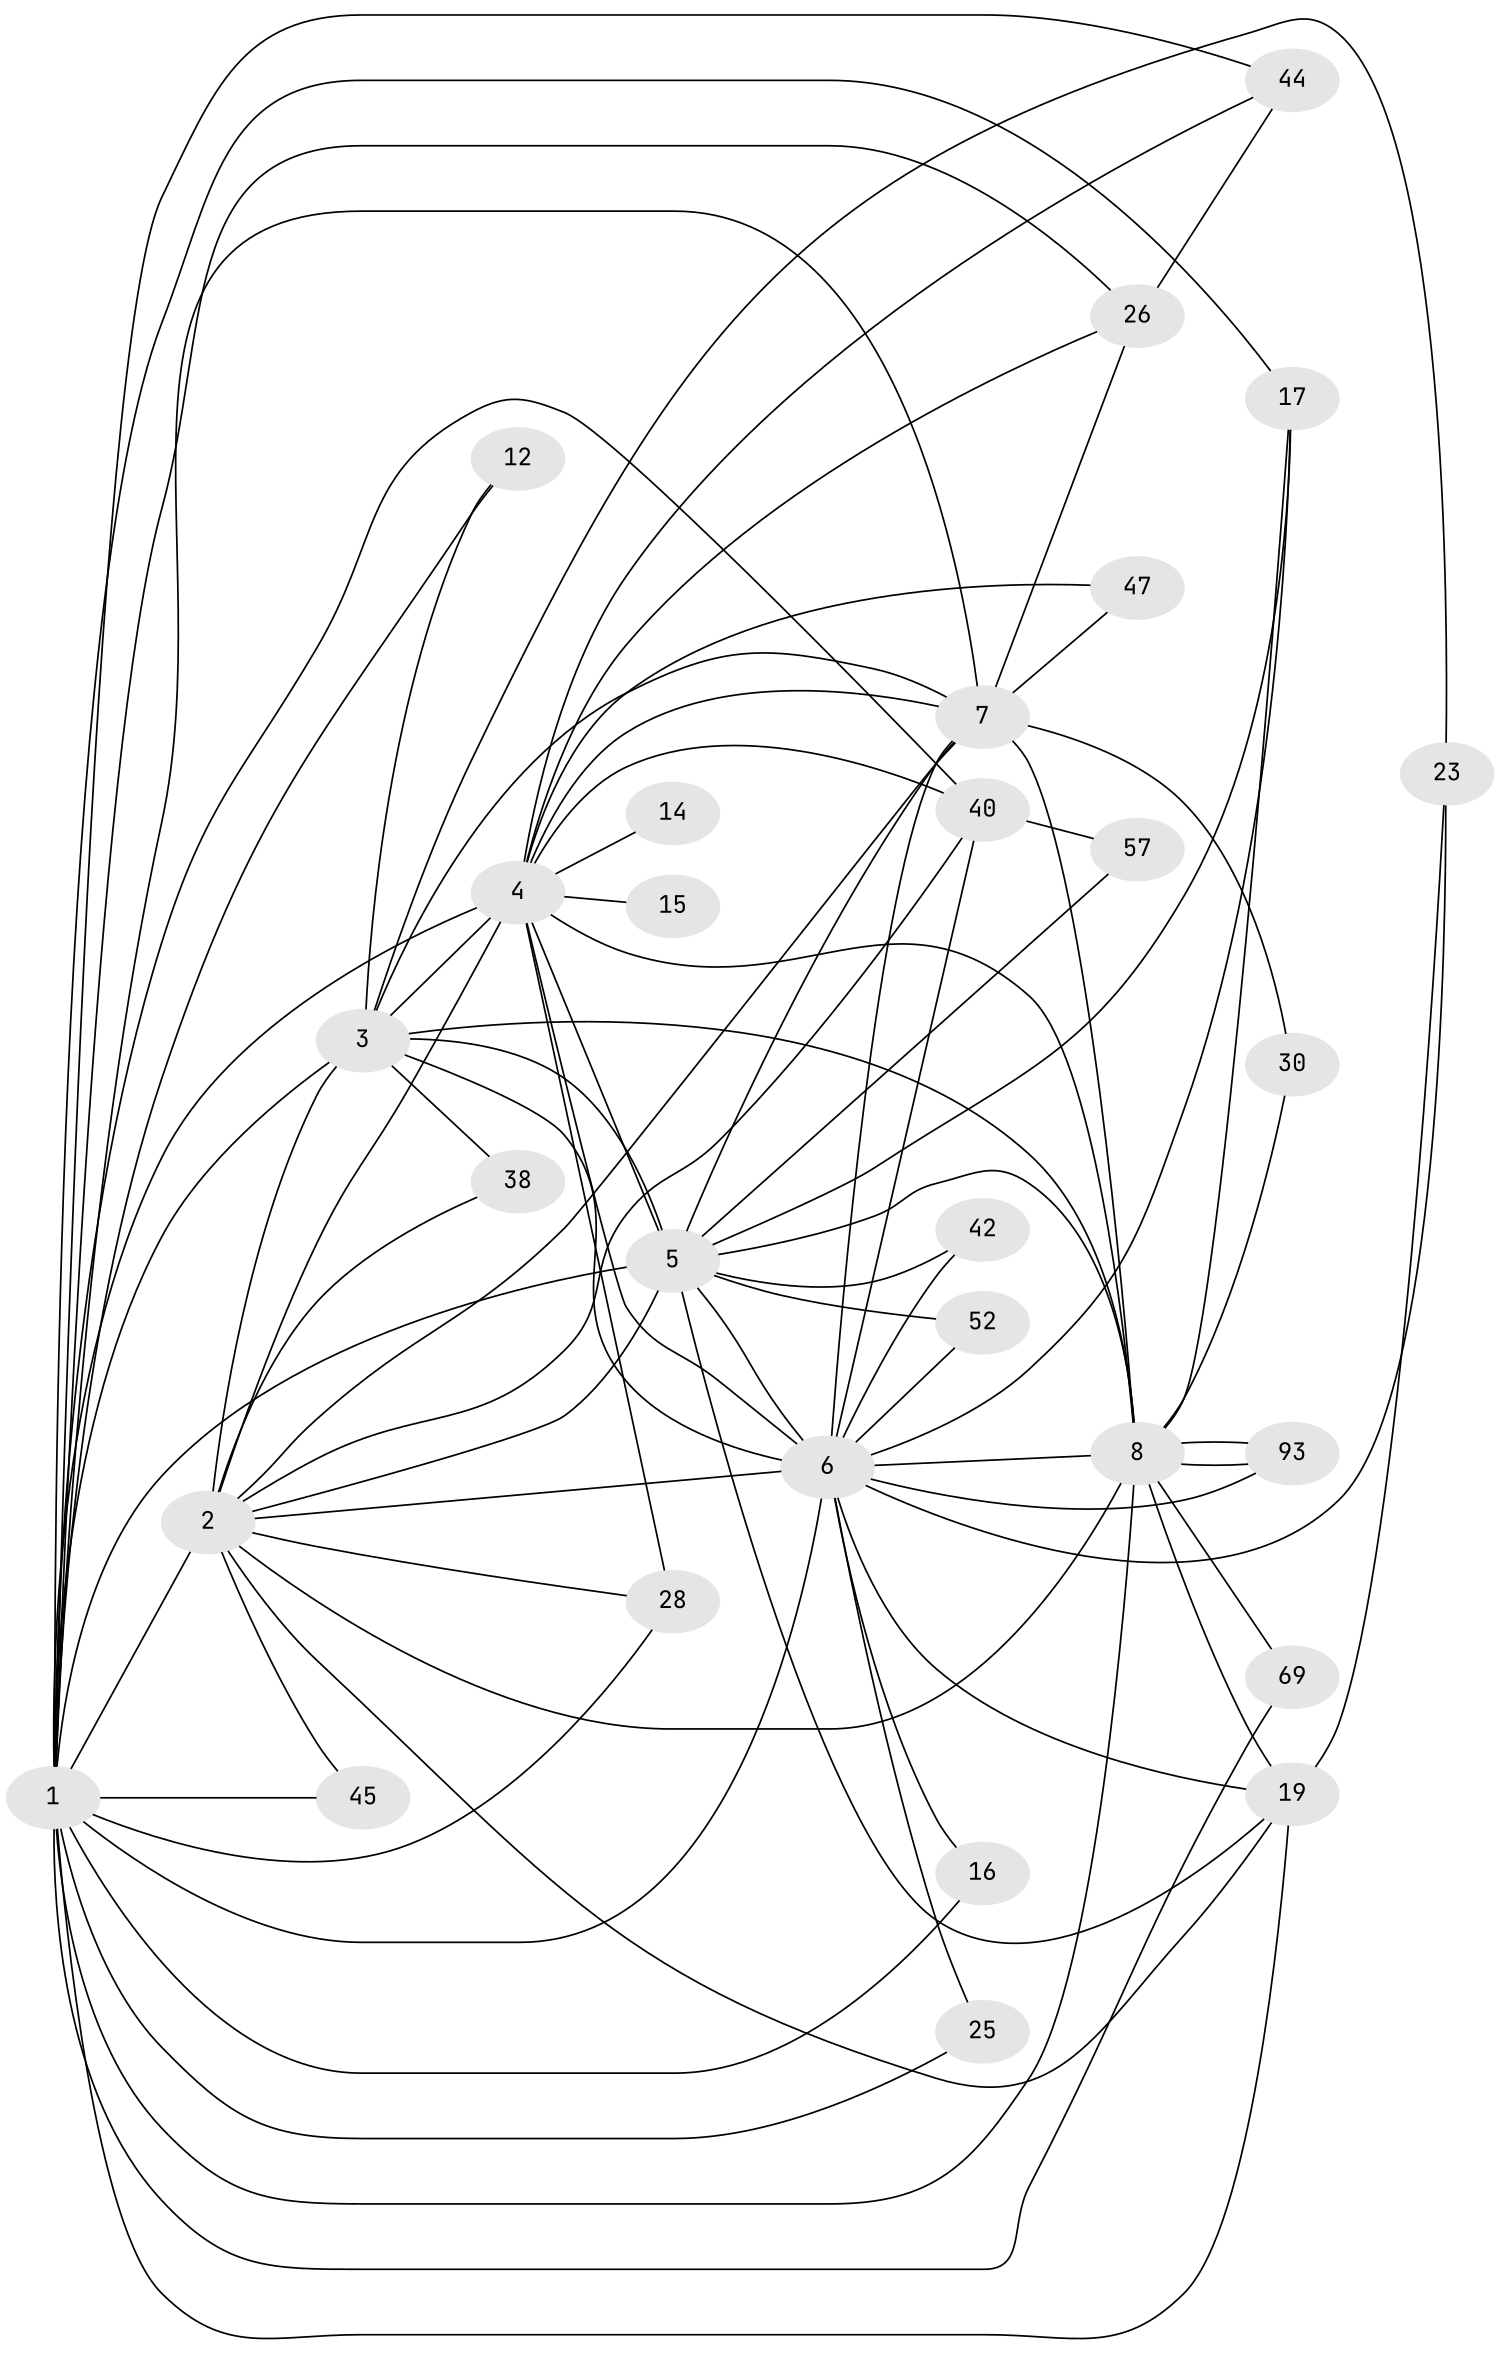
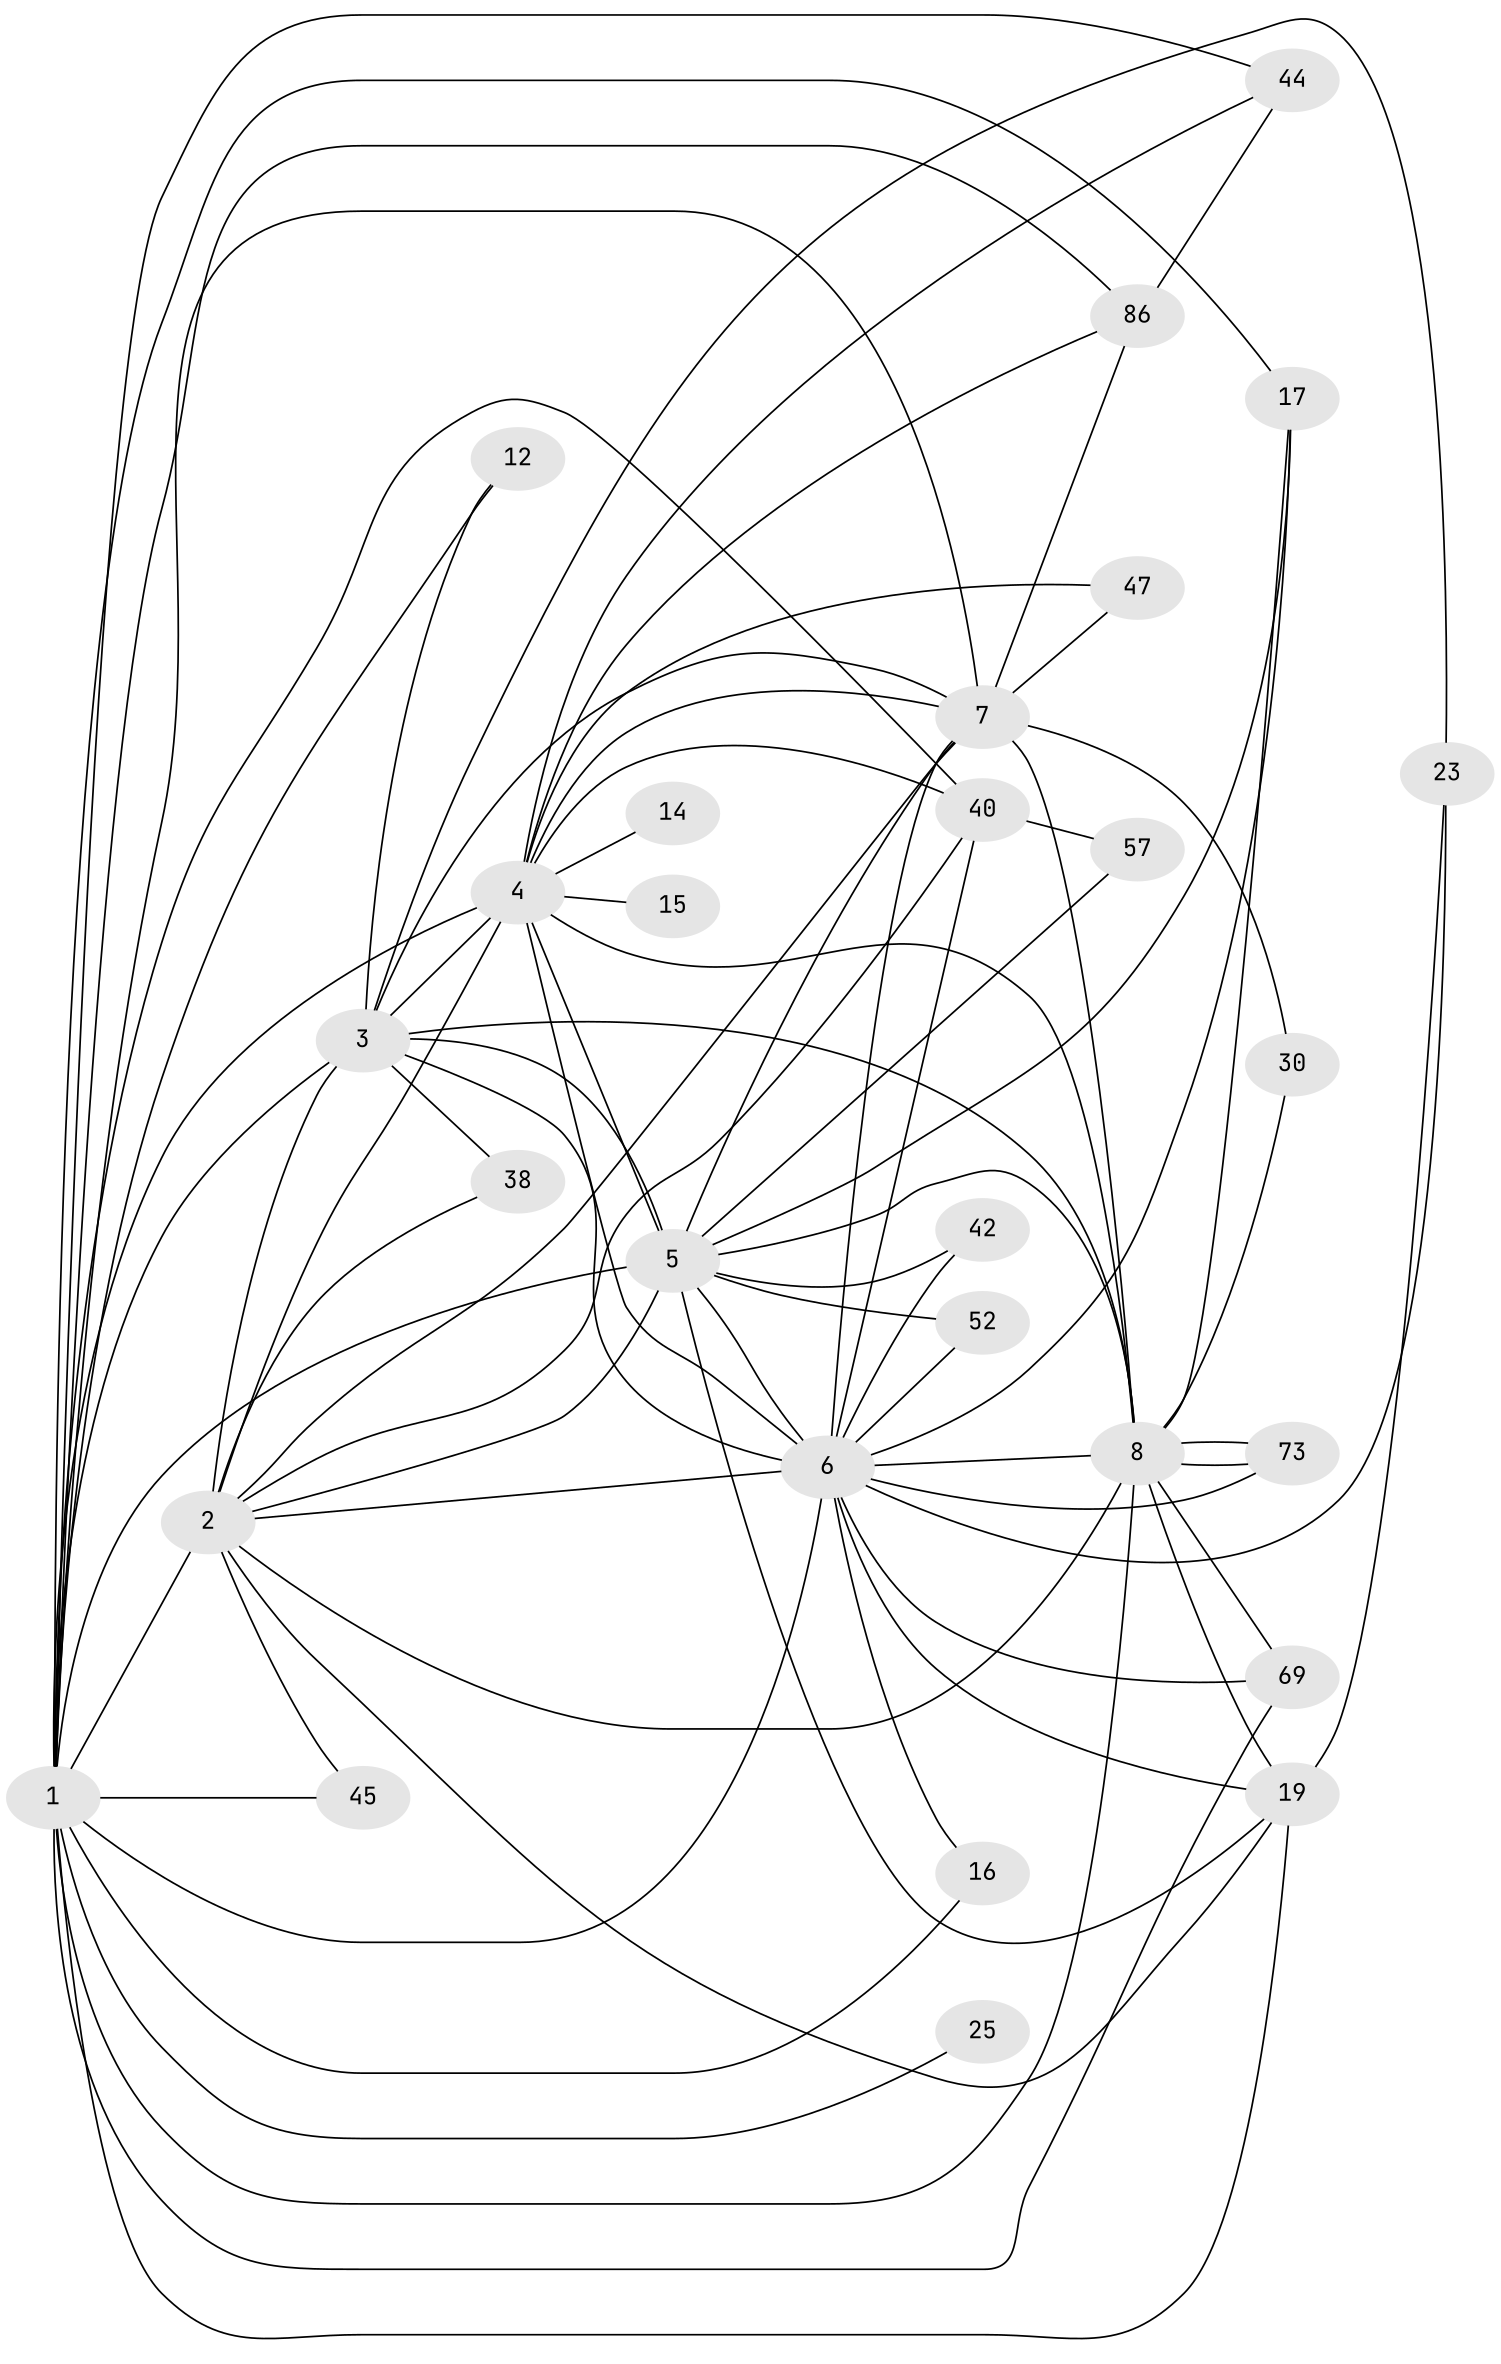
  graph {
    fontname="JetBrains Mono"
    rankdir=LR
    node [color=gray90 fontname="JetBrains Mono" style=filled]
    edge [fontname="JetBrains Mono"]
    1 [super="+36"]
    2 [super="+21"]
    3 [super="+23"]
    4
    5 [super="+24+41"]
    6 [super="+63+61+69+72+9+37+13+20+18+34"]
    7 [super="+11"]
    8
    12
    16
    17 [super="+67+59+27"]
    19 [super="+48+32+31"]
    25 [super="+64+56"]
-   26 [super="+29"]
-   28 [super="+35+53"]
+   26 [super="+29" label=86]
    n16 [label=69]
    40 [super="+54+49"]
    44 [super="+50"]
    45
    38
    n21 [label=23]
    14
    15
    47
    42
    52 [super="+60+68"]
    57
-   73 [label=93]
+   73
    30
    1 -- 2
    1 -- 3
    1 -- 4
    1 -- 5
    1 -- 6 [weight=4]
    1 -- 7
    1 -- 8 [weight=2]
    1 -- 12
    1 -- 16
    1 -- 17 [weight=3]
    1 -- 19
    1 -- 25 [weight=2]
    1 -- 26
-   1 -- 28
    1 -- n16
    1 -- 40
    1 -- 44
    1 -- 45
    2 -- 3
    2 -- 4
    2 -- 5 [weight=2]
    2 -- 6 [weight=4]
    2 -- 7
    2 -- 8
    2 -- 19
-   2 -- 28 [weight=2]
    2 -- 40
    2 -- 45
    2 -- 38
    3 -- 4
    3 -- 5 [weight=2]
    3 -- 6 [weight=6]
    3 -- 7 [weight=2]
    3 -- 8
    3 -- 12
    3 -- 38
    3 -- n21 [weight=2]
    4 -- 5
    4 -- 6 [weight=3]
    4 -- 7
    4 -- 8
    4 -- 26
-   4 -- 28
    4 -- 40
    4 -- 44
    4 -- 14
    4 -- 15
    4 -- 47
    5 -- 6 [weight=8]
    5 -- 7 [weight=2]
    5 -- 8
    5 -- 17
    5 -- 19
    5 -- 42
    5 -- 52 [weight=3]
    5 -- 57
    6 -- 7 [weight=3]
    6 -- 8 [weight=6]
    6 -- 16
    6 -- 17
    6 -- 19
-   6 -- 25 [weight=2]
+   6 -- n16 [weight=2]
    6 -- 40
    6 -- n21
    6 -- 42
    6 -- 52
    6 -- 73
    7 -- 8
    7 -- 26
    7 -- 47
    7 -- 30
    8 -- 17
    8 -- 19 [weight=2]
    8 -- n16
    8 -- 73
    8 -- 73
    8 -- 30
    19 -- n21
    26 -- 44
    40 -- 57
  }
